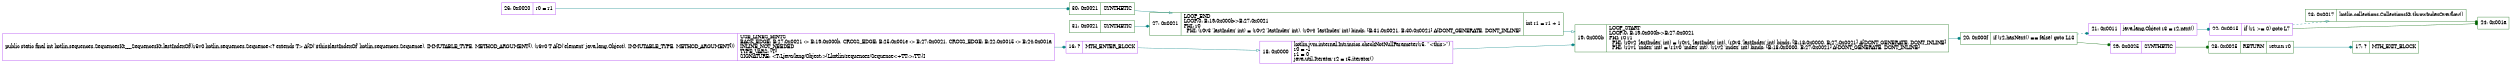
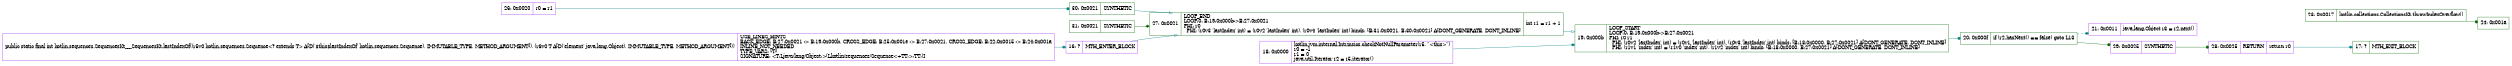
  digraph {
    fontname="DejaVu Serif"
    rankdir=LR
    node [color=purple fontname="DejaVu Serif" shape=record]
    edge [arrowhead=dot color=teal fontname="DejaVu Serif"]
    n1 [label="{16\:\ ?|MTH_ENTER_BLOCK\l}"]
    n2 [label="{18\:\ 0x0000|kotlin.jvm.internal.Intrinsics.checkNotNullParameter(r5, \"\<this\>\")\lr0 = \-1\lr1 = 0\ljava.util.Iterator r2 = r5.iterator()\l}"]
    n3 [color=darkgreen label="{19\:\ 0x000b|LOOP_START\lLOOP:0: B:19:0x000b\-\>B:27:0x0021\lPHI: r0 r1 \l  PHI: (r0v2 'lastIndex' int) = (r0v1 'lastIndex' int), (r0v3 'lastIndex' int) binds: [B:18:0x0000, B:27:0x0021] A[DONT_GENERATE, DONT_INLINE]\l  PHI: (r1v1 'index' int) = (r1v0 'index' int), (r1v2 'index' int) binds: [B:18:0x0000, B:27:0x0021] A[DONT_GENERATE, DONT_INLINE]\l}"]
    n4 [color=darkgreen label="{20\:\ 0x000f|if (r2.hasNext() == false) goto L13\l}"]
    n5 [label="{21\:\ 0x0011|java.lang.Object r3 = r2.next()\l}"]
    n6 [label="{29\:\ 0x0025|SYNTHETIC\l}"]
-   n7 [label="{22\:\ 0x0015|if (r1 \>= 0) goto L7\l}"]
-   n8 [color=darkgreen label="{28\:\ 0x0025|RETURN\l|return r0\l}"]
+   n8 [label="{28\:\ 0x0025|RETURN\l|return r0\l}"]
    n9 [color=darkgreen label="{23\:\ 0x0017|kotlin.collections.CollectionsKt.throwIndexOverflow()\l}"]
    n10 [color=darkgreen label="{24\:\ 0x001a}"]
    n11 [label="{26\:\ 0x0020|r0 = r1\l}"]
    n12 [color=darkgreen label="{30\:\ 0x0021|SYNTHETIC\l}"]
    n13 [color=darkgreen label="{31\:\ 0x0021|SYNTHETIC\l}"]
    n14 [color=darkgreen label="{27\:\ 0x0021|LOOP_END\lLOOP:0: B:19:0x000b\-\>B:27:0x0021\lPHI: r0 \l  PHI: (r0v3 'lastIndex' int) = (r0v2 'lastIndex' int), (r0v4 'lastIndex' int) binds: [B:31:0x0021, B:30:0x0021] A[DONT_GENERATE, DONT_INLINE]\l|int r1 = r1 + 1\l}"]
    n15 [color=darkgreen label="{17\:\ ?|MTH_EXIT_BLOCK\l}"]
    n16 [label="{public static final int kotlin.sequences.SequencesKt___SequencesKt.lastIndexOf((r5v0 kotlin.sequences.Sequence\<? extends T\> A[D('$this$lastIndexOf' kotlin.sequences.Sequence), IMMUTABLE_TYPE, METHOD_ARGUMENT]), (r6v0 T A[D('element' java.lang.Object), IMMUTABLE_TYPE, METHOD_ARGUMENT]))  | USE_LINES_HINTS\lBACK_EDGE: B:27:0x0021 \-\> B:19:0x000b, CROSS_EDGE: B:25:0x001e \-\> B:27:0x0021, CROSS_EDGE: B:22:0x0015 \-\> B:24:0x001a\lINLINE_NOT_NEEDED\lTYPE_VARS: [T]\lSIGNATURE: \<T:Ljava\/lang\/Object;\>(Lkotlin\/sequences\/Sequence\<+TT;\>;TT;)I\l}"]
-   n1 -> n2 [arrowhead=onormal]
+   n1 -> n14 [arrowhead=onormal]
    n2 -> n3 [arrowhead=diamond]
    n3 -> n4
    n4 -> n5 [arrowhead=diamond style=dashed]
    n4 -> n6 [color=darkgreen]
-   n5 -> n7
    n6 -> n8 [color=darkgreen]
-   n7 -> n9 [arrowhead=onormal style=dashed]
-   n7 -> n10 [color=darkgreen]
    n8 -> n15 [arrowhead=diamond]
    n9 -> n10 [color=darkgreen]
    n11 -> n12
    n12 -> n14 [arrowhead=onormal]
-   n13 -> n14 [arrowhead=diamond]
+   n13 -> n14 [arrowhead=diamond color=darkgreen]
    n14 -> n3 [arrowhead=onormal]
    n16 -> n1 [arrowhead=diamond]
  }
